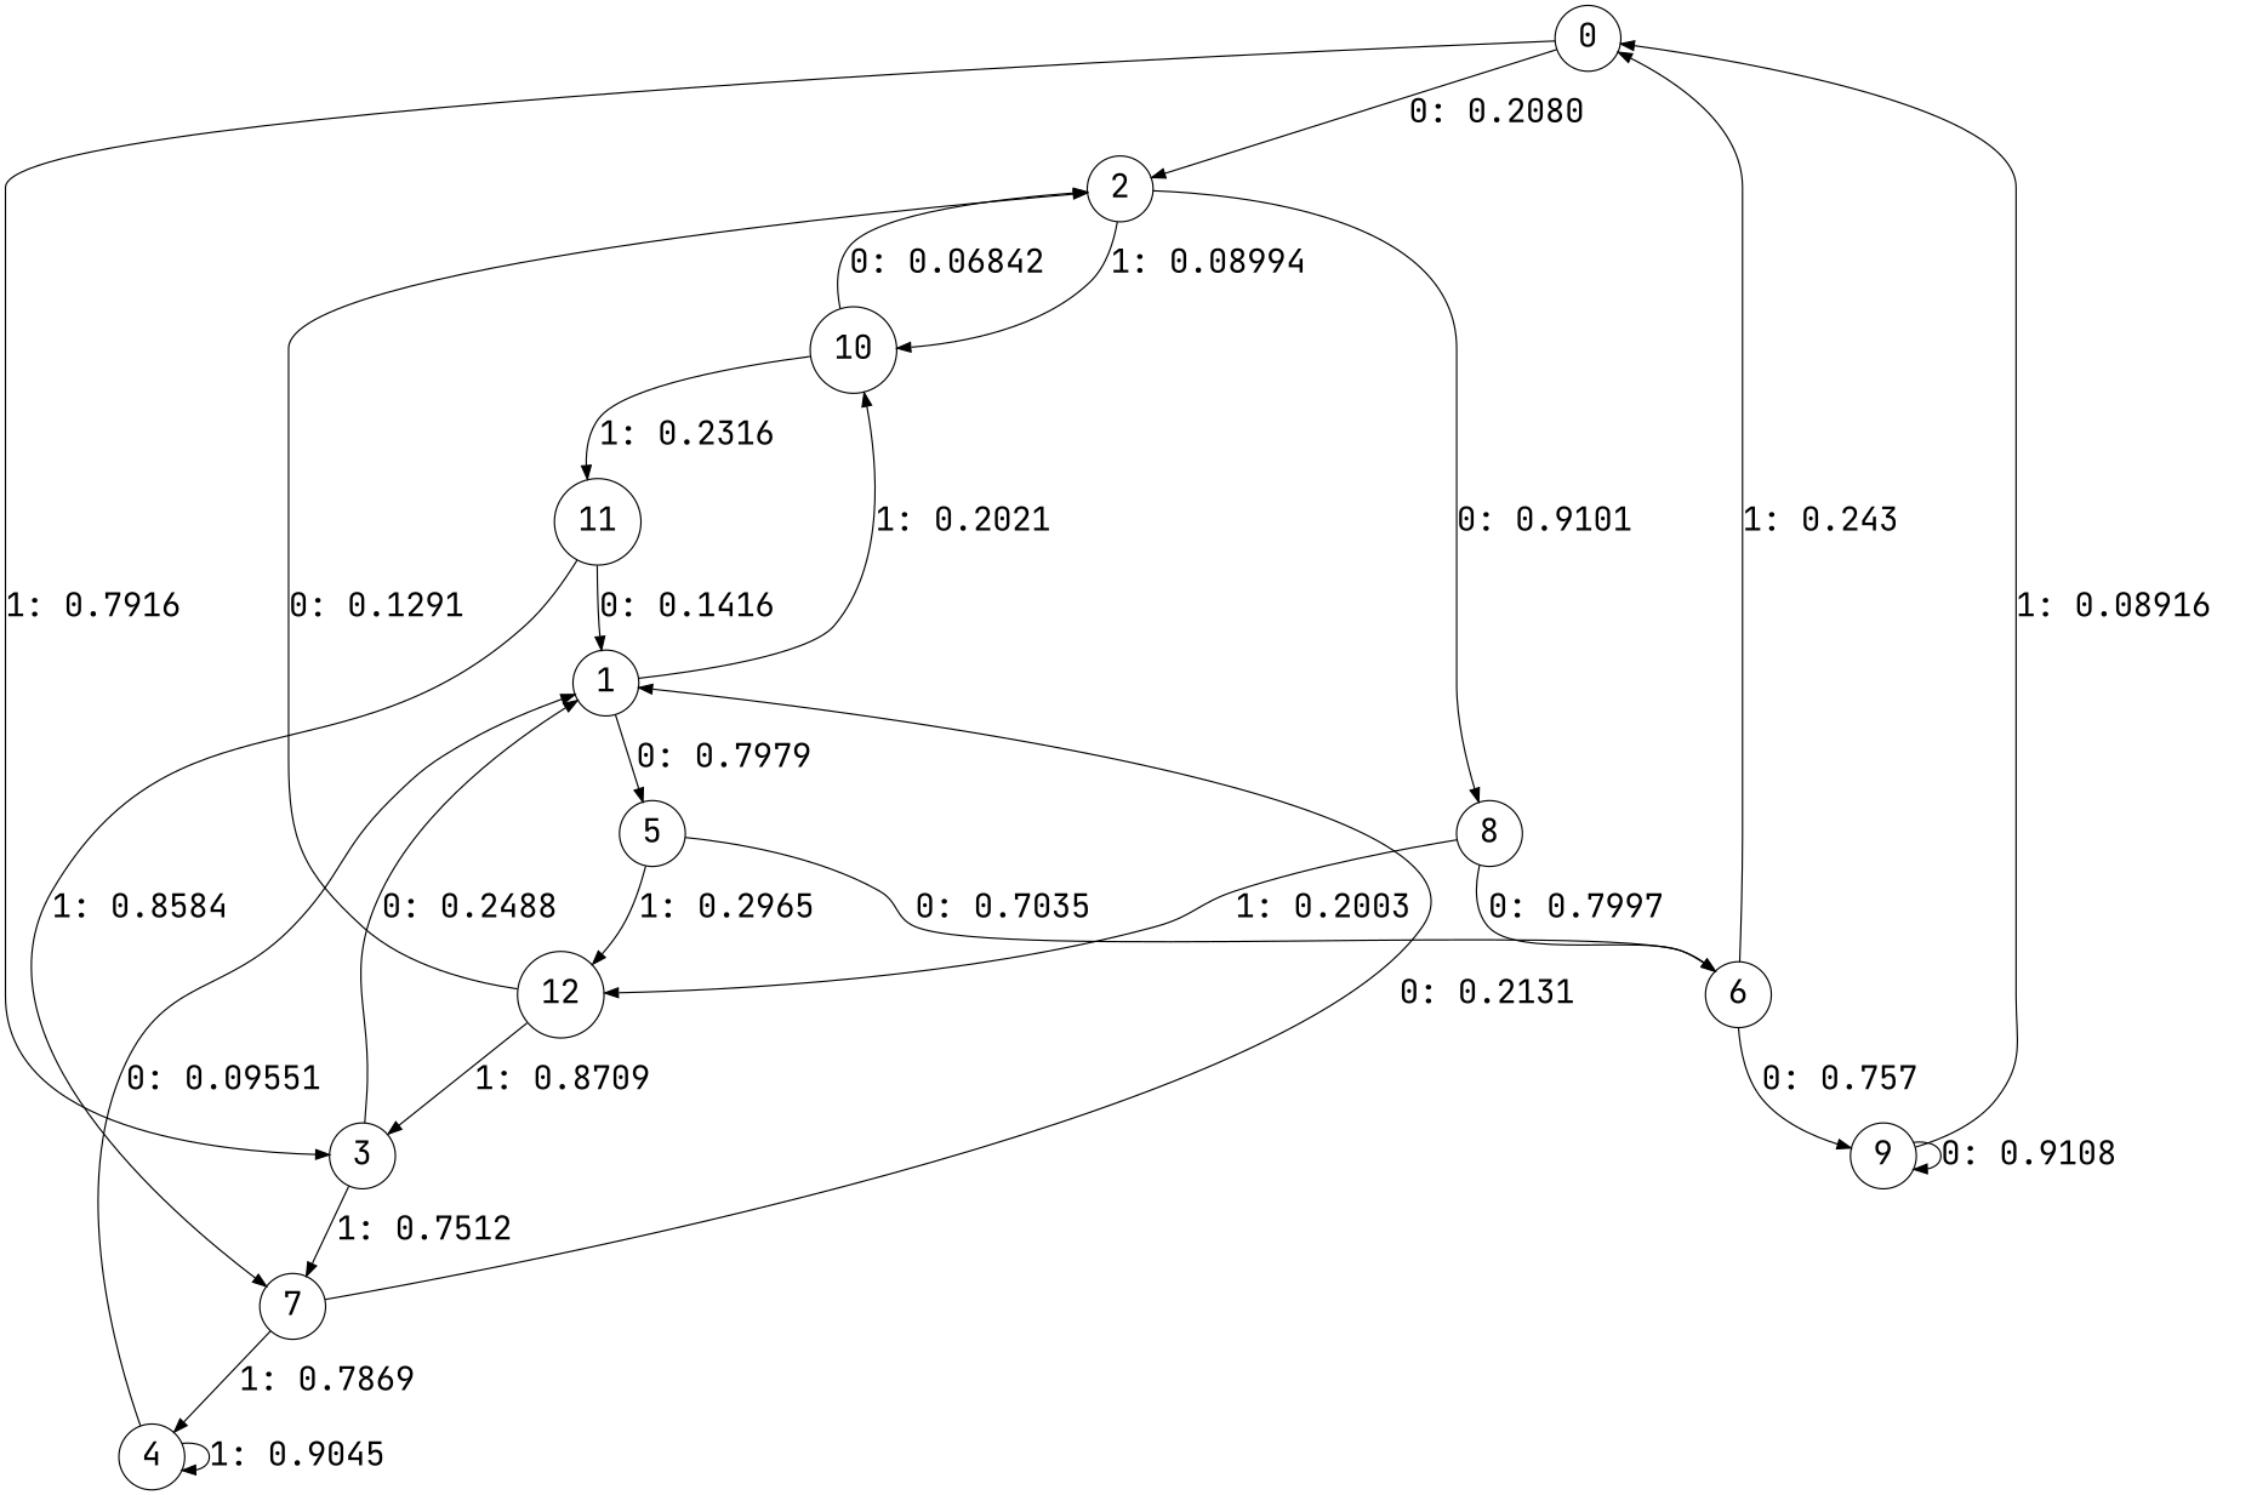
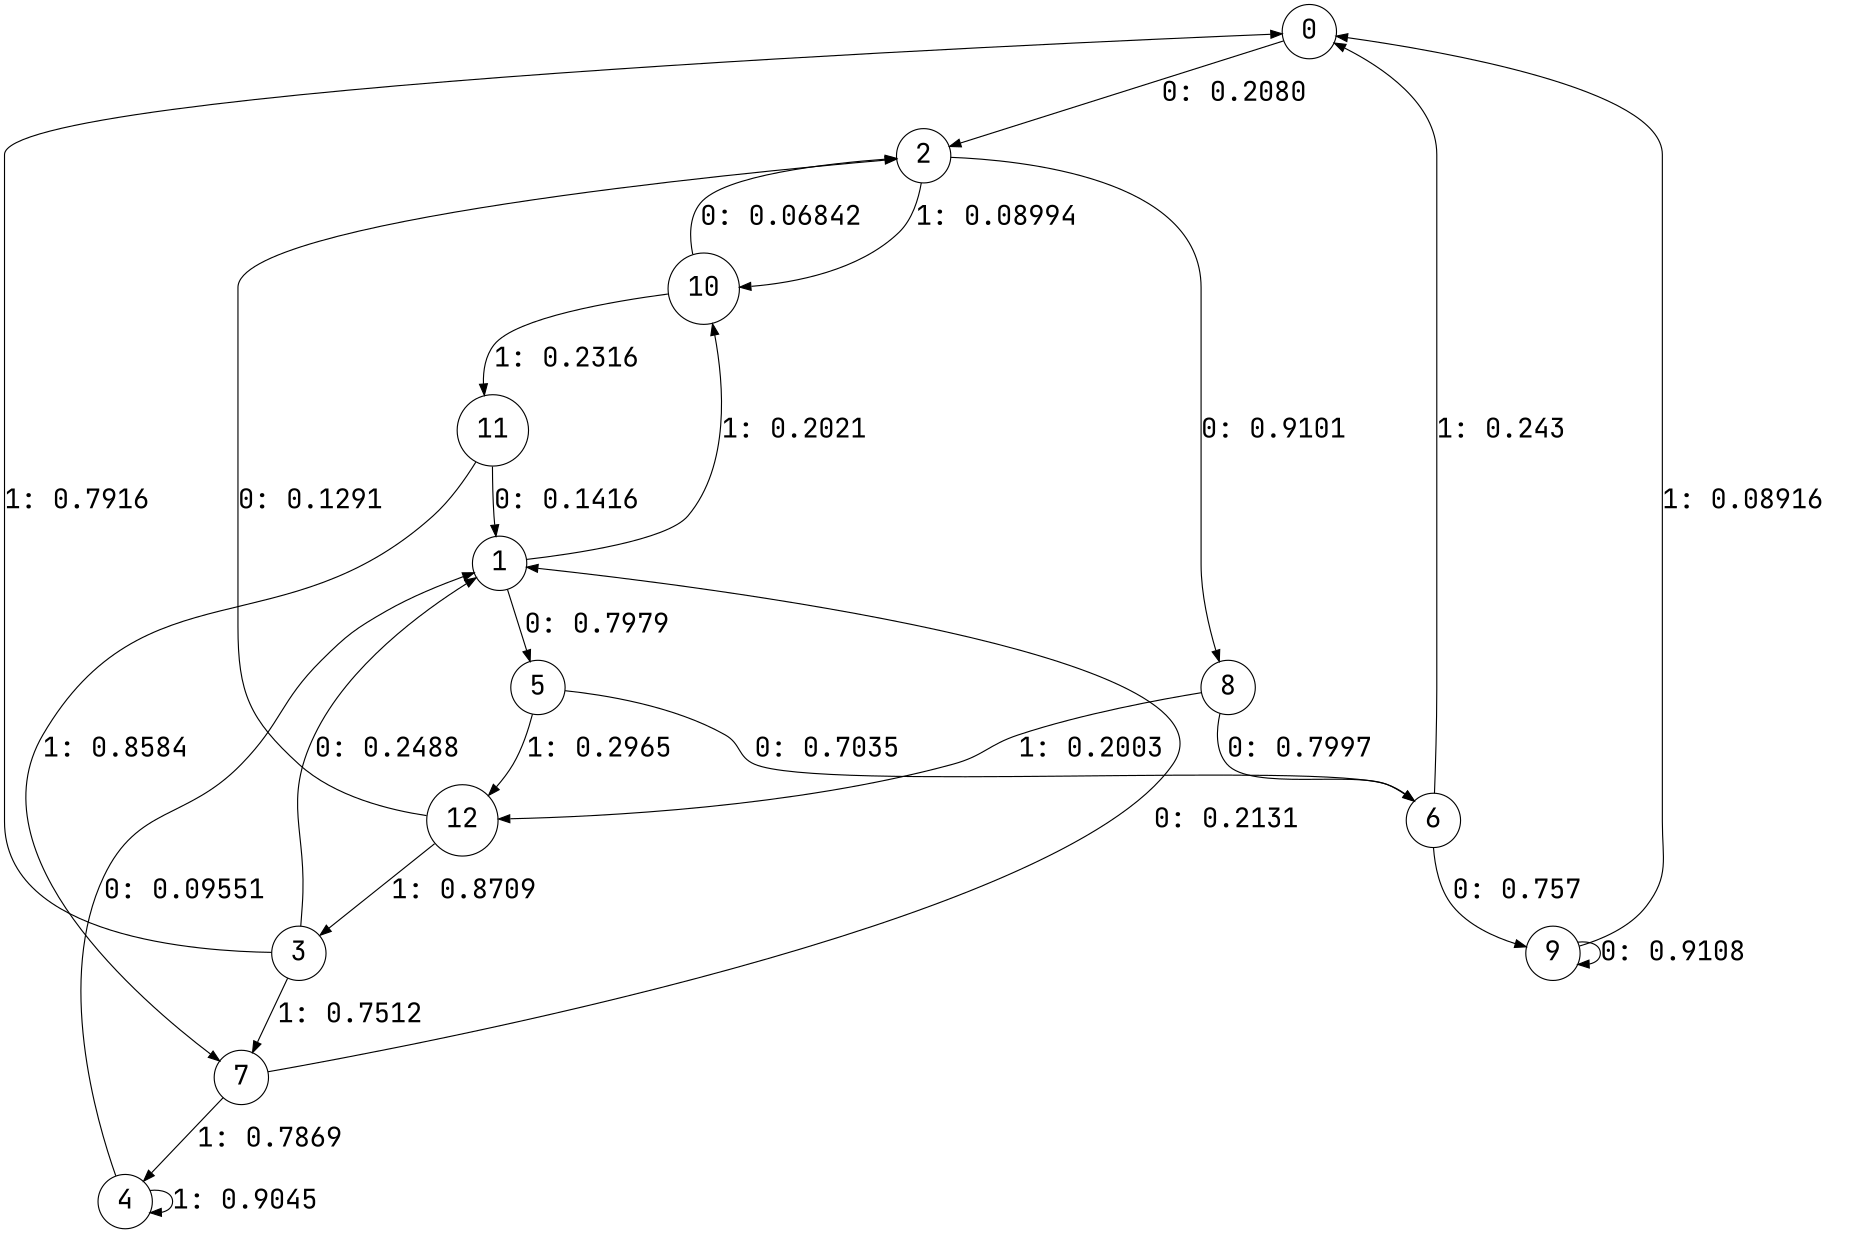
  digraph {
    fontname="JetBrains Mono"
    node [fontname="JetBrains Mono" fontsize=24 shape=circle]
    edge [fontname="JetBrains Mono" fontsize=24]
    0
    2
    3
    10
    8
    1
    7
    11
    6
    12
    5
    4
    9
    0 -> 2 [label="0: 0.2080   "]
-   0 -> 3 [label="1: 0.7916   "]
+   3 -> 0 [label="1: 0.7916   "]
    2 -> 10 [label="1: 0.08994  "]
    2 -> 8 [label="0: 0.9101   "]
    3 -> 1 [label="0: 0.2488   "]
    3 -> 7 [label="1: 0.7512   "]
    10 -> 2 [label="0: 0.06842  "]
    10 -> 11 [label="1: 0.2316   "]
    8 -> 6 [label="0: 0.7997   "]
    8 -> 12 [label="1: 0.2003   "]
    1 -> 10 [label="1: 0.2021   "]
    1 -> 5 [label="0: 0.7979   "]
    7 -> 1 [label="0: 0.2131   "]
    7 -> 4 [label="1: 0.7869   "]
    11 -> 1 [label="0: 0.1416   "]
    11 -> 7 [label="1: 0.8584   "]
    6 -> 0 [label="1: 0.243    "]
    6 -> 9 [label="0: 0.757    "]
    12 -> 2 [label="0: 0.1291   "]
    12 -> 3 [label="1: 0.8709   "]
    5 -> 6 [label="0: 0.7035   "]
    5 -> 12 [label="1: 0.2965   "]
    4 -> 1 [label="0: 0.09551  "]
    4 -> 4 [label="1: 0.9045   "]
    9 -> 0 [label="1: 0.08916  "]
    9 -> 9 [label="0: 0.9108   "]
  }
